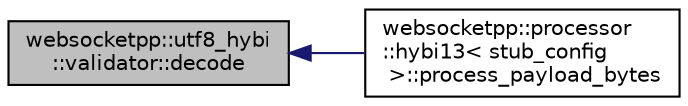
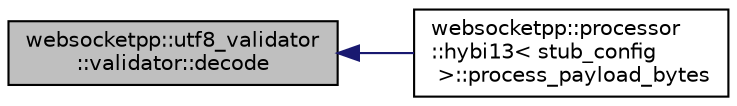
  digraph {
    rankdir=LR
    node [color=black fontname=Helvetica fontsize=10 shape=record style=filled]
-   n1 [fillcolor=grey75 fontcolor=black height=0.2 label="websocketpp::utf8_hybi\l::validator::decode" width=0.4]
+   n1 [fillcolor=grey75 fontcolor=black height=0.2 label="websocketpp::utf8_validator\l::validator::decode" width=0.4]
    n2 [fillcolor=white height=0.2 label="websocketpp::processor\l::hybi13\< stub_config\l \>::process_payload_bytes" width=0.4]
    n1 -> n2 [color=midnightblue dir=back fontname=Helvetica fontsize=10 labelfontname=Helvetica labelfontsize=10 style=solid]
  }
